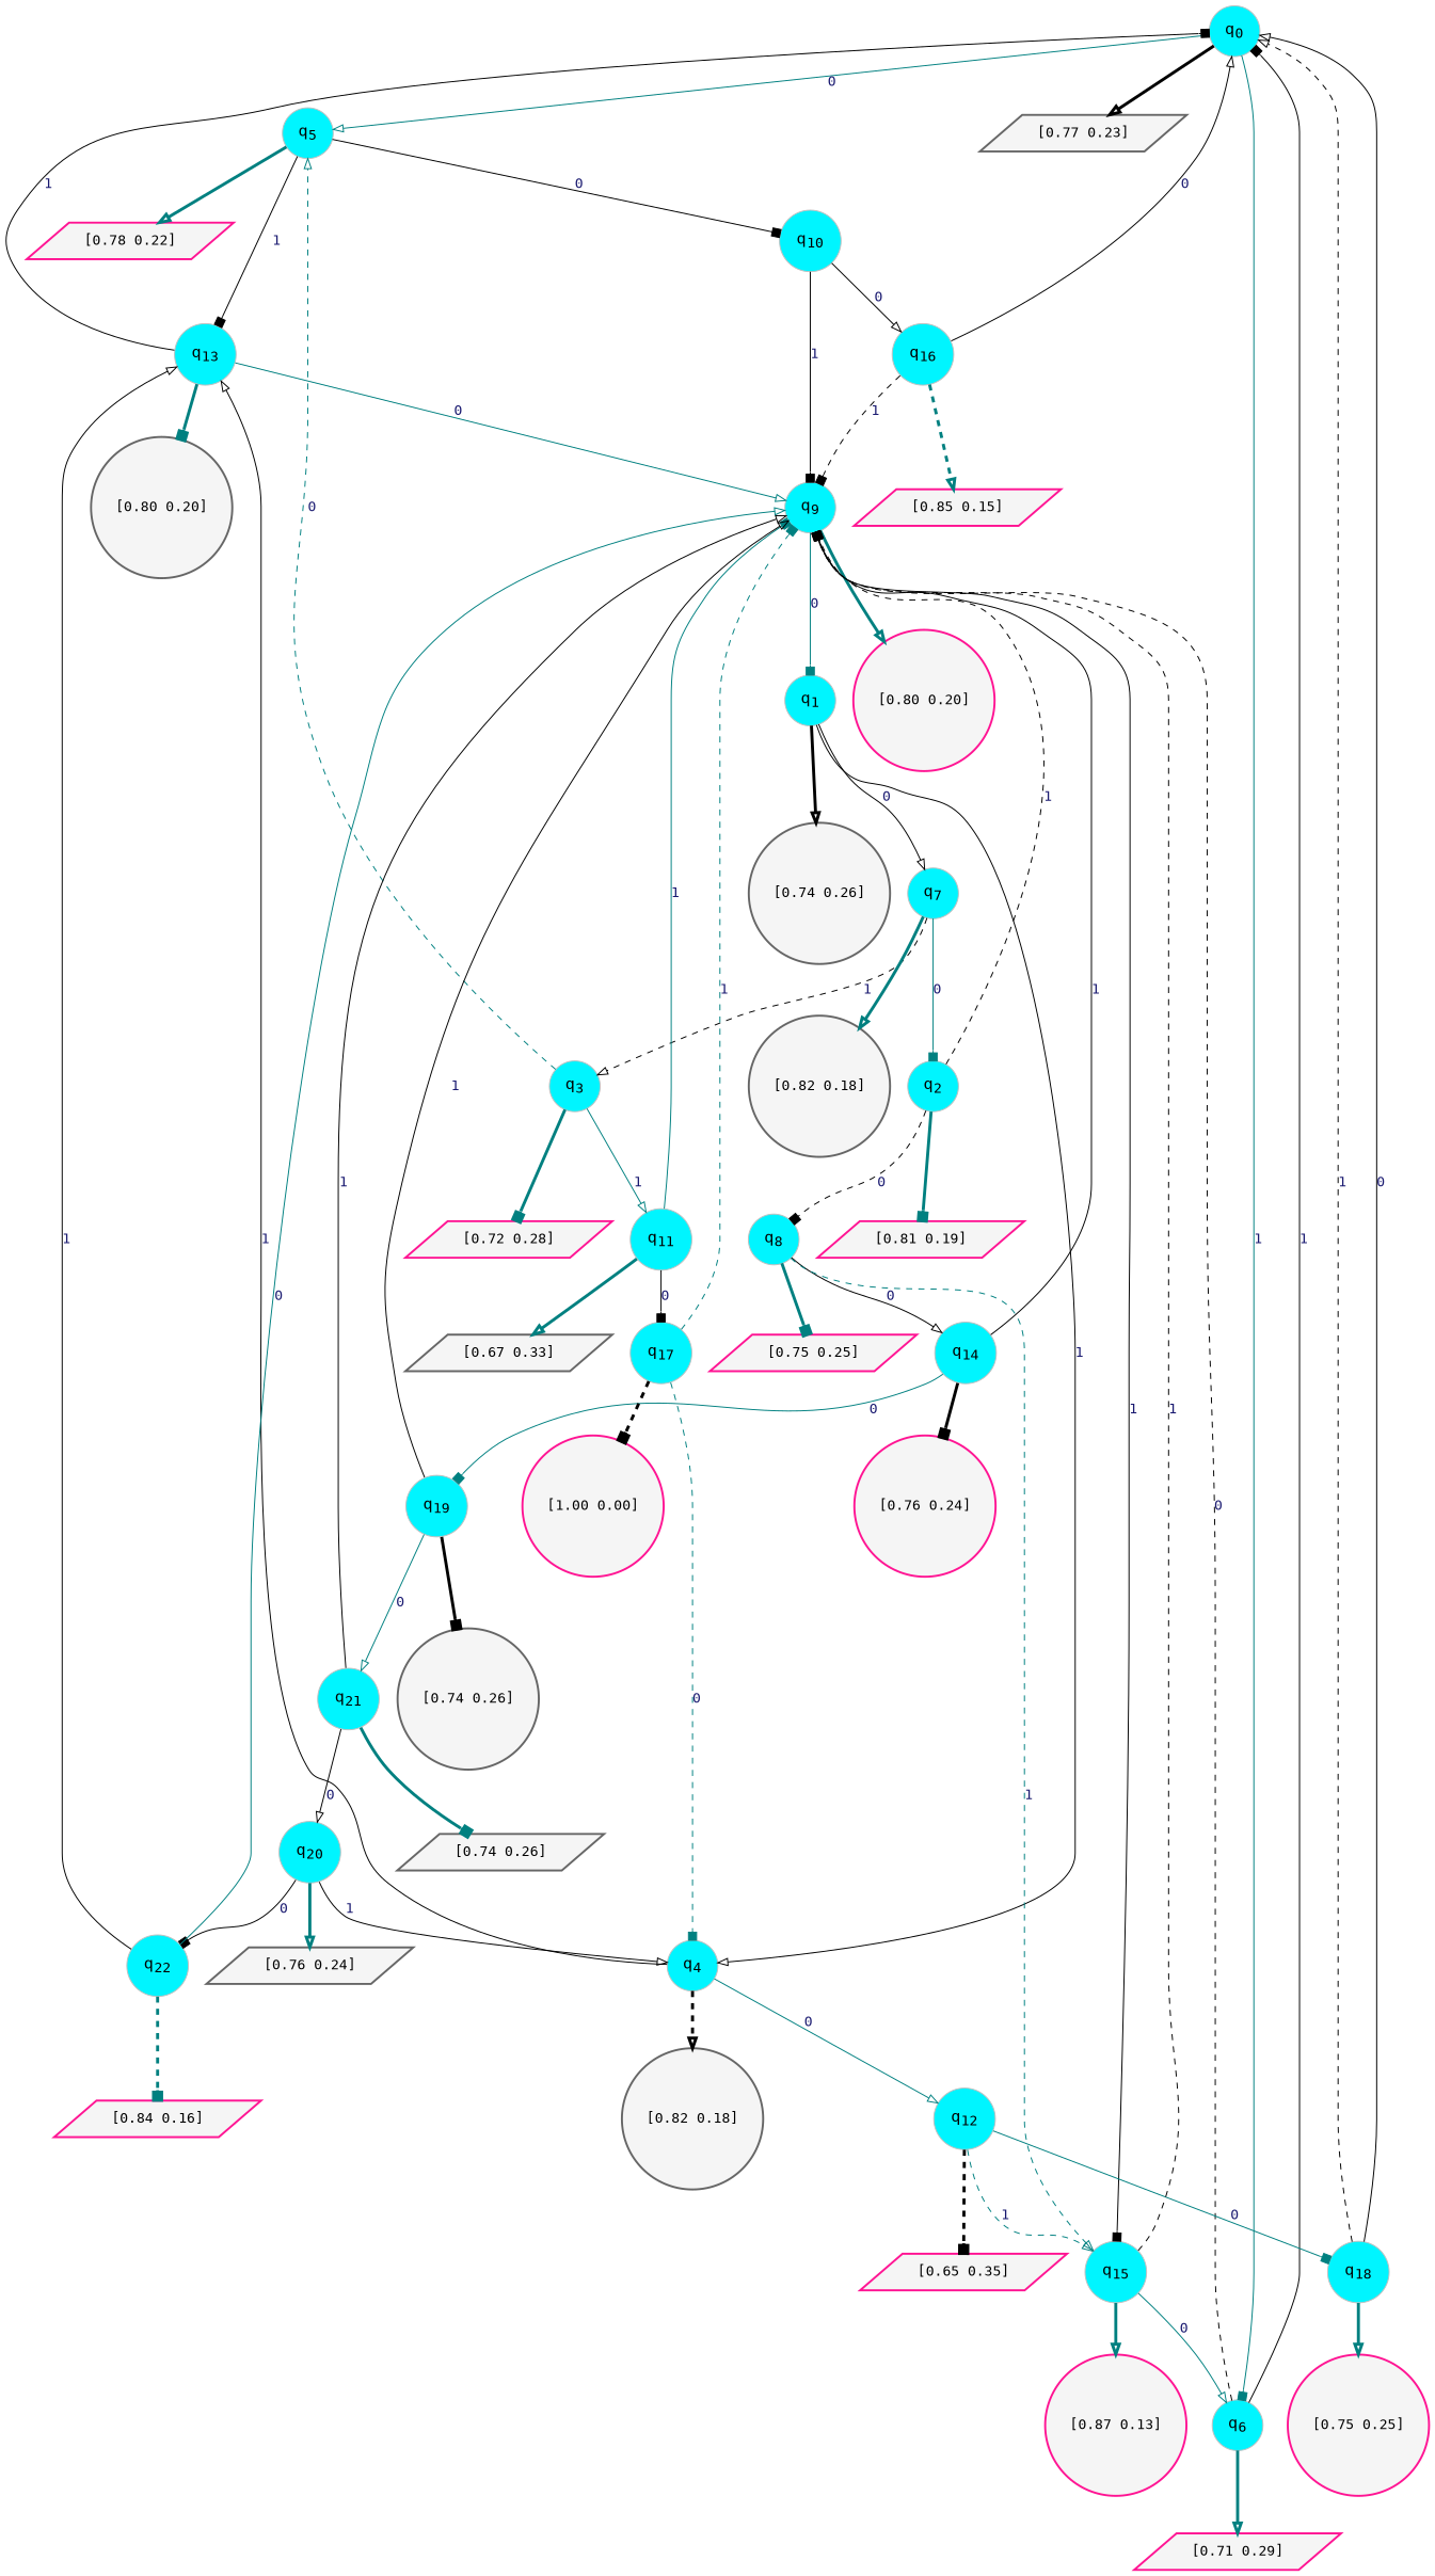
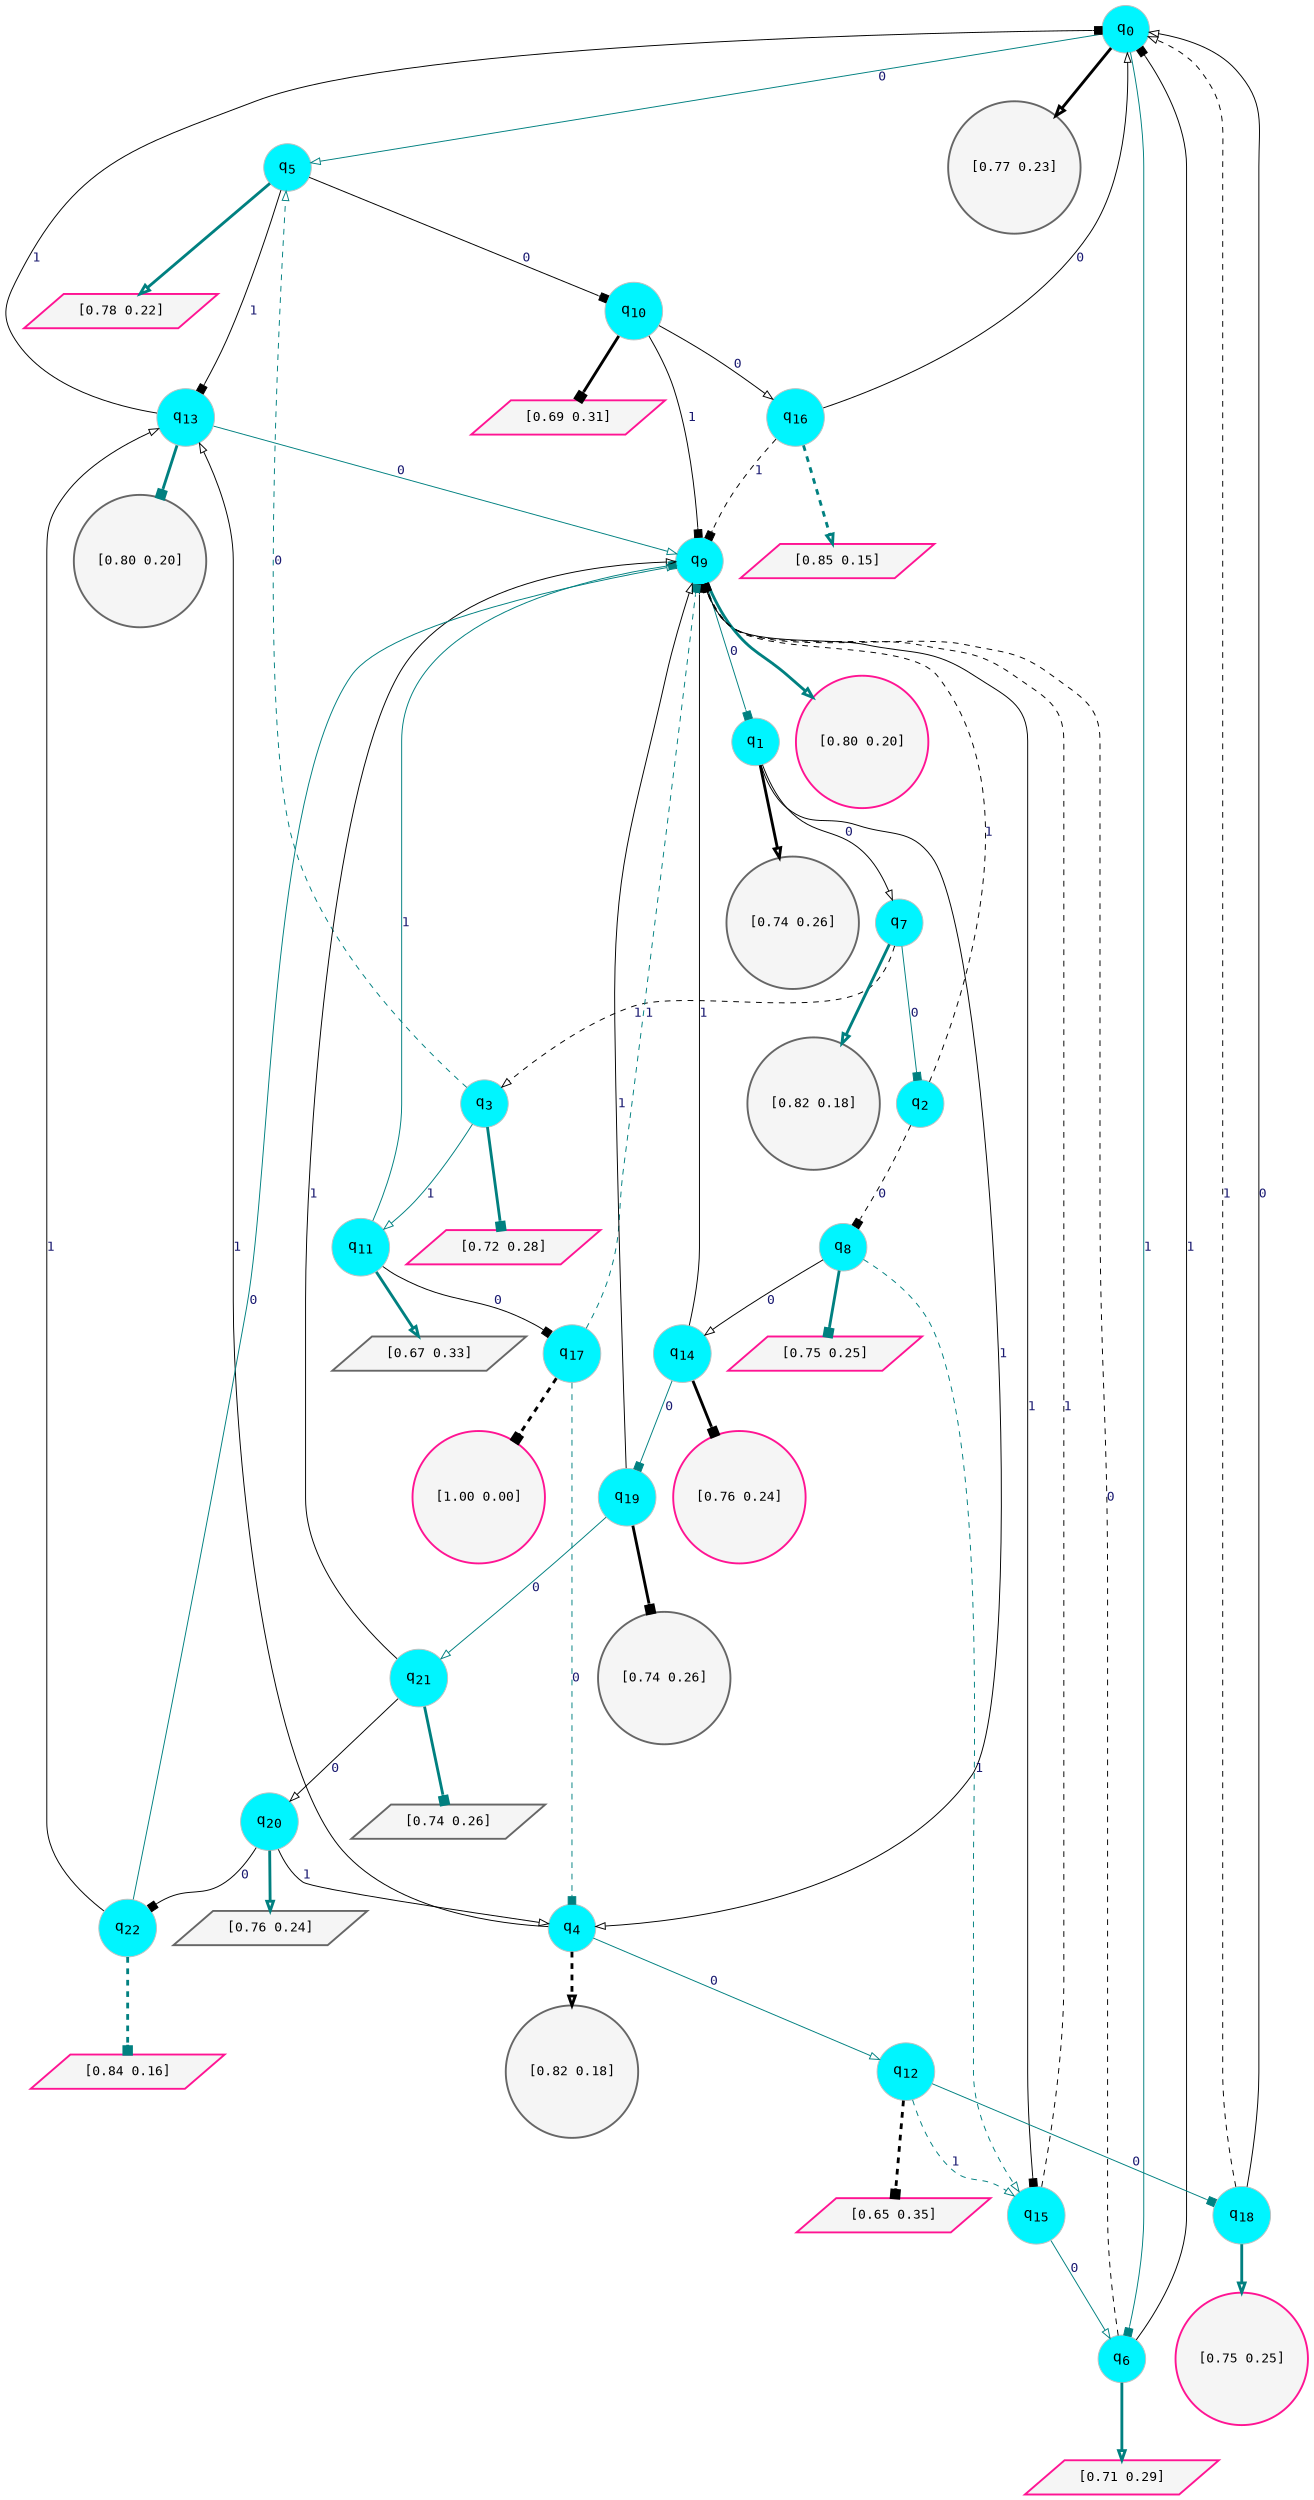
  digraph {
    fontname="DejaVu Sans Mono"
    rankdir=TD
    node [color=gray fillcolor=turquoise1 fontcolor=black fontname="DejaVu Sans Mono" fontsize=16 fontweight=bold shape=circle style=filled]
    edge [arrowhead=onormal arrowsize=1 color=black fontcolor=midnightblue fontname="DejaVu Sans Mono" fontweight=bold penwidth=1 style=bold weight=20]
    n1 [label=<q<SUB>0</SUB>>]
    n2 [label=<q<SUB>5</SUB>>]
    n3 [label=<q<SUB>6</SUB>>]
-   n4 [color=gray40 fillcolor=whitesmoke fontsize=14 label="[0.77 0.23]" penwidth=2 shape=parallelogram]
+   n4 [color=gray40 fillcolor=whitesmoke fontsize=14 label="[0.77 0.23]" penwidth=2]
    n5 [label=<q<SUB>13</SUB>>]
    n6 [label=<q<SUB>10</SUB>>]
    n7 [color=deeppink fillcolor=whitesmoke fontsize=14 label="[0.78 0.22]" penwidth=2 shape=parallelogram]
    n8 [label=<q<SUB>9</SUB>>]
    n9 [color=deeppink fillcolor=whitesmoke fontsize=14 label="[0.71 0.29]" penwidth=2 shape=parallelogram]
    n10 [label=<q<SUB>1</SUB>>]
    n11 [label=<q<SUB>4</SUB>>]
    n12 [label=<q<SUB>7</SUB>>]
    n13 [color=gray40 fillcolor=whitesmoke fontsize=14 label="[0.74 0.26]" penwidth=2]
    n14 [label=<q<SUB>12</SUB>>]
    n15 [color=gray40 fillcolor=whitesmoke fontsize=14 label="[0.82 0.18]" penwidth=2]
    n16 [label=<q<SUB>2</SUB>>]
    n17 [label=<q<SUB>3</SUB>>]
    n18 [color=gray40 fillcolor=whitesmoke fontsize=14 label="[0.82 0.18]" penwidth=2]
    n19 [label=<q<SUB>8</SUB>>]
-   n20 [color=deeppink fillcolor=whitesmoke fontsize=14 label="[0.81 0.19]" penwidth=2 shape=parallelogram]
    n21 [label=<q<SUB>14</SUB>>]
    n22 [label=<q<SUB>15</SUB>>]
    n23 [color=deeppink fillcolor=whitesmoke fontsize=14 label="[0.75 0.25]" penwidth=2 shape=parallelogram]
    n24 [color=deeppink fillcolor=whitesmoke fontsize=14 label="[0.80 0.20]" penwidth=2]
    n25 [label=<q<SUB>11</SUB>>]
    n26 [color=deeppink fillcolor=whitesmoke fontsize=14 label="[0.72 0.28]" penwidth=2 shape=parallelogram]
    n27 [label=<q<SUB>17</SUB>>]
    n28 [color=gray40 fillcolor=whitesmoke fontsize=14 label="[0.67 0.33]" penwidth=2 shape=parallelogram]
    n29 [label=<q<SUB>18</SUB>>]
    n30 [color=deeppink fillcolor=whitesmoke fontsize=14 label="[0.65 0.35]" penwidth=2 shape=parallelogram]
    n31 [color=gray40 fillcolor=whitesmoke fontsize=14 label="[0.80 0.20]" penwidth=2]
    n32 [label=<q<SUB>16</SUB>>]
+   n33 [color=deeppink fillcolor=whitesmoke fontsize=14 label="[0.69 0.31]" penwidth=2 shape=parallelogram]
    n34 [label=<q<SUB>19</SUB>>]
    n35 [color=deeppink fillcolor=whitesmoke fontsize=14 label="[0.76 0.24]" penwidth=2]
-   n36 [color=deeppink fillcolor=whitesmoke fontsize=14 label="[0.87 0.13]" penwidth=2]
    n37 [color=deeppink fillcolor=whitesmoke fontsize=14 label="[0.85 0.15]" penwidth=2 shape=parallelogram]
    n38 [color=deeppink fillcolor=whitesmoke fontsize=14 label="[1.00 0.00]" penwidth=2]
    n39 [color=deeppink fillcolor=whitesmoke fontsize=14 label="[0.75 0.25]" penwidth=2]
    n40 [label=<q<SUB>21</SUB>>]
    n41 [color=gray40 fillcolor=whitesmoke fontsize=14 label="[0.74 0.26]" penwidth=2]
    n42 [label=<q<SUB>20</SUB>>]
    n43 [color=gray40 fillcolor=whitesmoke fontsize=14 label="[0.74 0.26]" penwidth=2 shape=parallelogram]
    n44 [label=<q<SUB>22</SUB>>]
    n45 [color=gray40 fillcolor=whitesmoke fontsize=14 label="[0.76 0.24]" penwidth=2 shape=parallelogram]
    n46 [color=deeppink fillcolor=whitesmoke fontsize=14 label="[0.84 0.16]" penwidth=2 shape=parallelogram]
    n1 -> n2 [color=teal label=0 style=solid]
    n1 -> n3 [arrowhead=box color=teal label=1]
    n1 -> n4 [penwidth=3 style=solid]
    n2 -> n5 [arrowhead=box label=1 style=solid]
    n2 -> n6 [arrowhead=box label=0 style=solid]
    n2 -> n7 [color=teal penwidth=3]
    n3 -> n1 [arrowhead=box label=1]
    n3 -> n8 [arrowhead=box label=0 style=dashed]
    n3 -> n9 [color=teal penwidth=3 style=solid]
    n5 -> n1 [arrowhead=box label=1]
    n5 -> n8 [color=teal label=0]
    n5 -> n31 [arrowhead=box color=teal penwidth=3 style=solid]
    n6 -> n8 [arrowhead=box label=1]
    n6 -> n32 [label=0]
+   n6 -> n33 [arrowhead=box penwidth=3 style=solid]
    n8 -> n10 [arrowhead=box color=teal label=0]
    n8 -> n22 [arrowhead=box label=1 style=solid]
    n8 -> n24 [color=teal penwidth=3]
    n10 -> n11 [label=1 style=solid]
    n10 -> n12 [label=0]
    n10 -> n13 [penwidth=3]
    n11 -> n5 [label=1]
    n11 -> n14 [color=teal label=0]
    n11 -> n15 [penwidth=3 style=dashed]
    n12 -> n16 [arrowhead=box color=teal label=0 style=solid]
    n12 -> n17 [label=1 style=dashed]
    n12 -> n18 [color=teal penwidth=3]
    n14 -> n22 [color=teal label=1 style=dashed]
    n14 -> n29 [arrowhead=box color=teal label=0 style=solid]
    n14 -> n30 [arrowhead=box penwidth=3 style=dashed]
    n16 -> n8 [arrowhead=box label=1 style=dashed]
    n16 -> n19 [arrowhead=box label=0 style=dashed]
-   n16 -> n20 [arrowhead=box color=teal penwidth=3]
    n17 -> n2 [color=teal label=0 style=dashed]
    n17 -> n25 [color=teal label=1]
    n17 -> n26 [arrowhead=box color=teal penwidth=3]
    n19 -> n21 [label=0]
    n19 -> n22 [color=teal label=1 style=dashed]
    n19 -> n23 [arrowhead=box color=teal penwidth=3 style=solid]
    n21 -> n8 [arrowhead=box label=1 style=solid]
    n21 -> n34 [arrowhead=box color=teal label=0]
    n21 -> n35 [arrowhead=box penwidth=3]
    n22 -> n3 [color=teal label=0]
    n22 -> n8 [arrowhead=box label=1 style=dashed]
-   n22 -> n36 [color=teal penwidth=3]
    n25 -> n8 [arrowhead=box color=teal label=1]
    n25 -> n27 [arrowhead=box label=0 style=solid]
    n25 -> n28 [color=teal penwidth=3]
    n27 -> n8 [arrowhead=box color=teal label=1 style=dashed]
    n27 -> n11 [arrowhead=box color=teal label=0 style=dashed]
    n27 -> n38 [arrowhead=box penwidth=3 style=dashed]
    n29 -> n1 [label=0]
    n29 -> n1 [label=1 style=dashed]
    n29 -> n39 [color=teal penwidth=3 style=solid]
    n32 -> n1 [label=0]
    n32 -> n8 [arrowhead=box label=1 style=dashed]
    n32 -> n37 [color=teal penwidth=3 style=dashed]
    n34 -> n8 [label=1]
    n34 -> n40 [color=teal label=0]
    n34 -> n41 [arrowhead=box penwidth=3 style=solid]
    n40 -> n8 [label=1]
    n40 -> n42 [label=0]
    n40 -> n43 [arrowhead=box color=teal penwidth=3]
    n42 -> n11 [label=1 style=solid]
    n42 -> n44 [arrowhead=box label=0]
    n42 -> n45 [color=teal penwidth=3]
    n44 -> n5 [label=1]
    n44 -> n8 [color=teal label=0]
    n44 -> n46 [arrowhead=box color=teal penwidth=3 style=dashed]
  }
